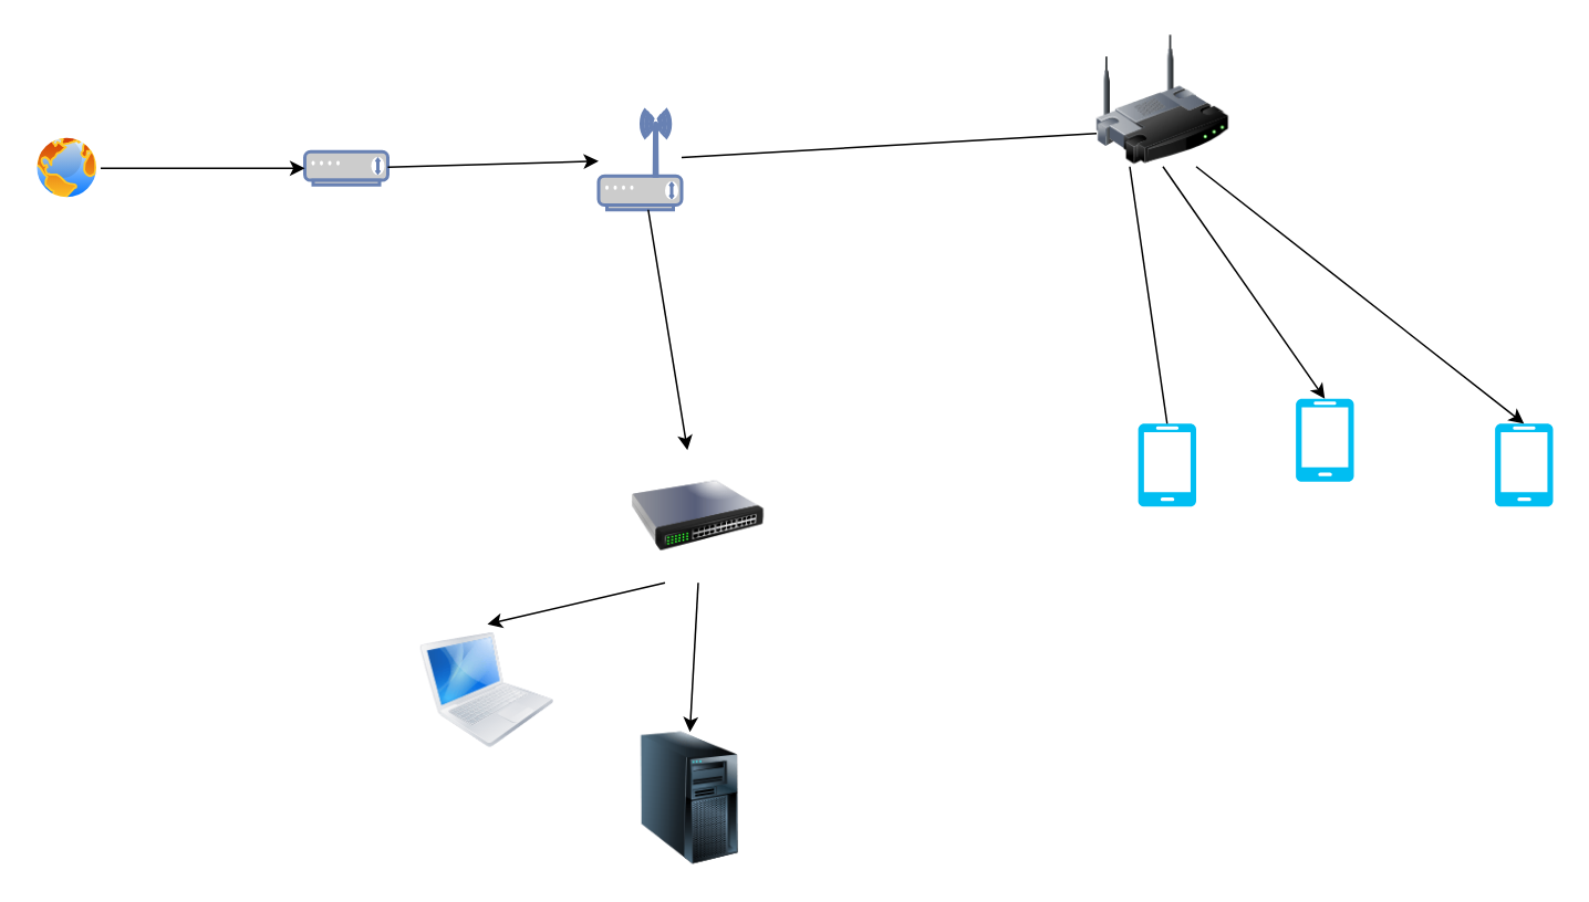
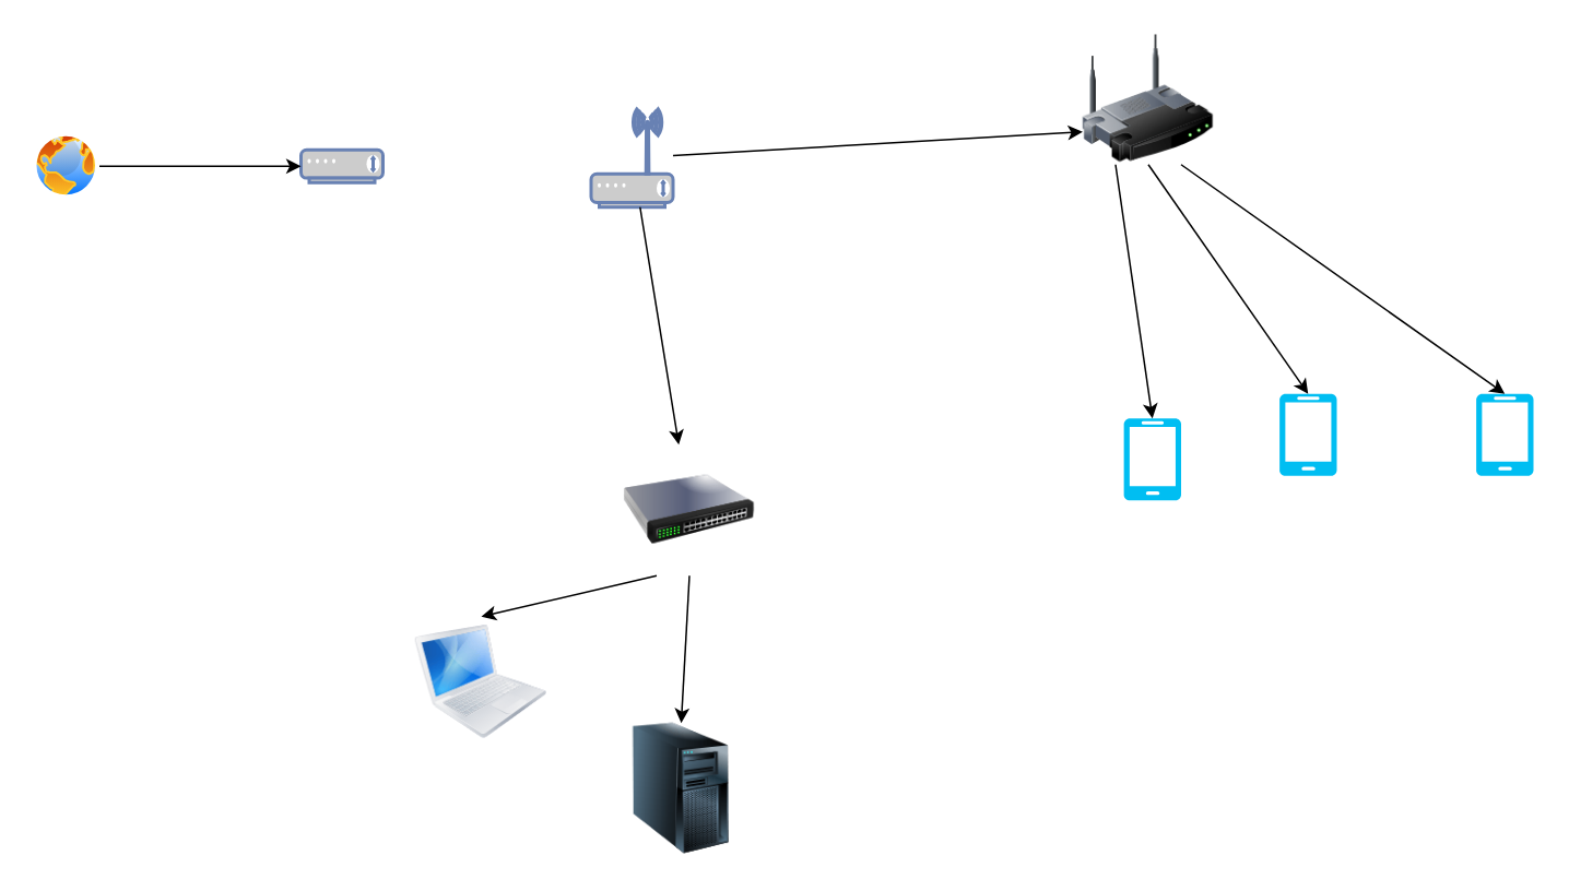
  <mxCell id="0" />
  <mxCell id="1" parent="0" />
  <mxCell id="2" value="" style="aspect=fixed;perimeter=ellipsePerimeter;html=1;align=center;shadow=0;dashed=0;spacingTop=3;image;image=img/lib/active_directory/internet_globe.svg;" vertex="1" parent="1"><mxGeometry x="20" y="81" width="40" height="40" as="geometry" /></mxCell>
  <mxCell id="3" value="&lt;font color=&quot;#ffffff&quot;&gt;Fiber Modem&lt;br&gt;&lt;/font&gt;" style="fontColor=#0066CC;verticalAlign=top;verticalLabelPosition=bottom;labelPosition=center;align=center;html=1;outlineConnect=0;fillColor=#CCCCCC;strokeColor=#6881B3;gradientColor=none;gradientDirection=north;strokeWidth=2;shape=mxgraph.networks.modem;" vertex="1" parent="1"><mxGeometry x="183" y="91" width="50" height="20" as="geometry" /></mxCell>
  <mxCell id="4" value="&lt;font color=&quot;#ffffff&quot;&gt;Tenda Router&lt;/font&gt;" style="fontColor=#0066CC;verticalAlign=top;verticalLabelPosition=bottom;labelPosition=center;align=center;html=1;outlineConnect=0;fillColor=#CCCCCC;strokeColor=#6881B3;gradientColor=none;gradientDirection=north;strokeWidth=2;shape=mxgraph.networks.wireless_modem;" vertex="1" parent="1"><mxGeometry x="360" y="66" width="50" height="60" as="geometry" /></mxCell>
  <mxCell id="5" value="" style="image;html=1;image=img/lib/clip_art/networking/Switch_128x128.png;fontColor=#FFFFFF;" vertex="1" parent="1"><mxGeometry x="380" y="271" width="80" height="80" as="geometry" /></mxCell>
  <mxCell id="6" value="D-Link Router" style="image;html=1;image=img/lib/clip_art/networking/Wireless_Router_128x128.png;fontColor=#FFFFFF;" vertex="1" parent="1"><mxGeometry x="660" y="20" width="80" height="80" as="geometry" /></mxCell>
  <mxCell id="7" value="Macbook M1" style="image;html=1;image=img/lib/clip_art/computers/MacBook_128x128.png;fontColor=#FFFFFF;" vertex="1" parent="1"><mxGeometry x="253" y="376" width="80" height="80" as="geometry" /></mxCell>
  <mxCell id="8" value="Proxmox Server" style="image;html=1;image=img/lib/clip_art/computers/Server_Tower_128x128.png;fontColor=#FFFFFF;" vertex="1" parent="1"><mxGeometry x="375" y="441" width="80" height="80" as="geometry" /></mxCell>
  <mxCell id="9" value="Phone 1" style="verticalLabelPosition=bottom;html=1;verticalAlign=top;align=center;strokeColor=none;fillColor=#00BEF2;shape=mxgraph.azure.mobile;pointerEvents=1;fontColor=#FFFFFF;" vertex="1" parent="1"><mxGeometry x="685" y="255" width="35" height="50" as="geometry" /></mxCell>
  <mxCell id="10" value="Tenda 2" style="verticalLabelPosition=bottom;html=1;verticalAlign=top;align=center;strokeColor=none;fillColor=#00BEF2;shape=mxgraph.azure.mobile;pointerEvents=1;fontColor=#FFFFFF;" vertex="1" parent="1"><mxGeometry x="780" y="240" width="35" height="50" as="geometry" /></mxCell>
- <mxCell id="11" value="Phone 3" style="verticalLabelPosition=bottom;html=1;verticalAlign=top;align=center;strokeColor=none;fillColor=#00BEF2;shape=mxgraph.azure.mobile;pointerEvents=1;fontColor=#FFFFFF;" vertex="1" parent="1"><mxGeometry x="900" y="255" width="35" height="50" as="geometry" /></mxCell>
+ <mxCell id="11" value="Phone 3" style="verticalLabelPosition=bottom;html=1;verticalAlign=top;align=center;strokeColor=none;fillColor=#00BEF2;shape=mxgraph.azure.mobile;pointerEvents=1;fontColor=#FFFFFF;" vertex="1" parent="1"><mxGeometry x="900" y="240" width="35" height="50" as="geometry" /></mxCell>
  <mxCell id="12" value="" style="endArrow=classic;html=1;fontColor=#FFFFFF;exitX=1;exitY=0.5;exitDx=0;exitDy=0;" edge="1" parent="1" source="2" target="3"><mxGeometry width="50" height="50" relative="1" as="geometry"><mxPoint x="-20" y="381" as="sourcePoint" /><mxPoint x="30" y="331" as="targetPoint" /></mxGeometry></mxCell>
- <mxCell id="13" value="" style="endArrow=classic;html=1;fontColor=#FFFFFF;" edge="1" parent="1" source="3" target="4"><mxGeometry width="50" height="50" relative="1" as="geometry"><mxPoint x="210" y="190" as="sourcePoint" /><mxPoint x="370" y="101" as="targetPoint" /></mxGeometry></mxCell>
- <mxCell id="14" value="" style="endArrow=none;html=1;fontColor=#FFFFFF;entryX=0;entryY=0.75;entryDx=0;entryDy=0;" edge="1" parent="1" source="4" target="6"><mxGeometry width="50" height="50" relative="1" as="geometry"><mxPoint x="480" y="160" as="sourcePoint" /><mxPoint x="530" y="110" as="targetPoint" /></mxGeometry></mxCell>
- <mxCell id="15" value="" style="endArrow=none;html=1;fontColor=#FFFFFF;exitX=0.25;exitY=1;exitDx=0;exitDy=0;entryX=0.5;entryY=0;entryDx=0;entryDy=0;entryPerimeter=0;" edge="1" parent="1" source="6" target="9"><mxGeometry width="50" height="50" relative="1" as="geometry"><mxPoint x="500" y="380" as="sourcePoint" /><mxPoint x="550" y="330" as="targetPoint" /></mxGeometry></mxCell>
+ <mxCell id="14" value="" style="endArrow=classic;html=1;fontColor=#FFFFFF;entryX=0;entryY=0.75;entryDx=0;entryDy=0;" edge="1" parent="1" source="4" target="6"><mxGeometry width="50" height="50" relative="1" as="geometry"><mxPoint x="480" y="160" as="sourcePoint" /><mxPoint x="530" y="110" as="targetPoint" /></mxGeometry></mxCell>
+ <mxCell id="15" value="" style="endArrow=classic;html=1;fontColor=#FFFFFF;exitX=0.25;exitY=1;exitDx=0;exitDy=0;entryX=0.5;entryY=0;entryDx=0;entryDy=0;entryPerimeter=0;" edge="1" parent="1" source="6" target="9"><mxGeometry width="50" height="50" relative="1" as="geometry"><mxPoint x="500" y="380" as="sourcePoint" /><mxPoint x="550" y="330" as="targetPoint" /></mxGeometry></mxCell>
  <mxCell id="16" value="" style="endArrow=classic;html=1;fontColor=#FFFFFF;exitX=0.5;exitY=1;exitDx=0;exitDy=0;entryX=0.5;entryY=0;entryDx=0;entryDy=0;entryPerimeter=0;" edge="1" parent="1" source="6" target="10"><mxGeometry width="50" height="50" relative="1" as="geometry"><mxPoint x="500" y="380" as="sourcePoint" /><mxPoint x="550" y="330" as="targetPoint" /></mxGeometry></mxCell>
  <mxCell id="17" value="" style="endArrow=classic;html=1;fontColor=#FFFFFF;exitX=0.75;exitY=1;exitDx=0;exitDy=0;entryX=0.5;entryY=0;entryDx=0;entryDy=0;entryPerimeter=0;" edge="1" parent="1" source="6" target="11"><mxGeometry width="50" height="50" relative="1" as="geometry"><mxPoint x="500" y="380" as="sourcePoint" /><mxPoint x="550" y="330" as="targetPoint" /></mxGeometry></mxCell>
  <mxCell id="18" value="" style="endArrow=classic;html=1;fontColor=#FFFFFF;" edge="1" parent="1" source="4" target="5"><mxGeometry width="50" height="50" relative="1" as="geometry"><mxPoint x="500" y="380" as="sourcePoint" /><mxPoint x="550" y="330" as="targetPoint" /></mxGeometry></mxCell>
  <mxCell id="19" value="" style="endArrow=classic;html=1;fontColor=#FFFFFF;exitX=0.5;exitY=1;exitDx=0;exitDy=0;entryX=0.5;entryY=0;entryDx=0;entryDy=0;" edge="1" parent="1" source="5" target="8"><mxGeometry width="50" height="50" relative="1" as="geometry"><mxPoint x="500" y="380" as="sourcePoint" /><mxPoint x="550" y="330" as="targetPoint" /></mxGeometry></mxCell>
  <mxCell id="20" value="" style="endArrow=classic;html=1;fontColor=#FFFFFF;exitX=0.25;exitY=1;exitDx=0;exitDy=0;entryX=0.5;entryY=0;entryDx=0;entryDy=0;" edge="1" parent="1" source="5" target="7"><mxGeometry width="50" height="50" relative="1" as="geometry"><mxPoint x="500" y="380" as="sourcePoint" /><mxPoint x="550" y="330" as="targetPoint" /></mxGeometry></mxCell>
